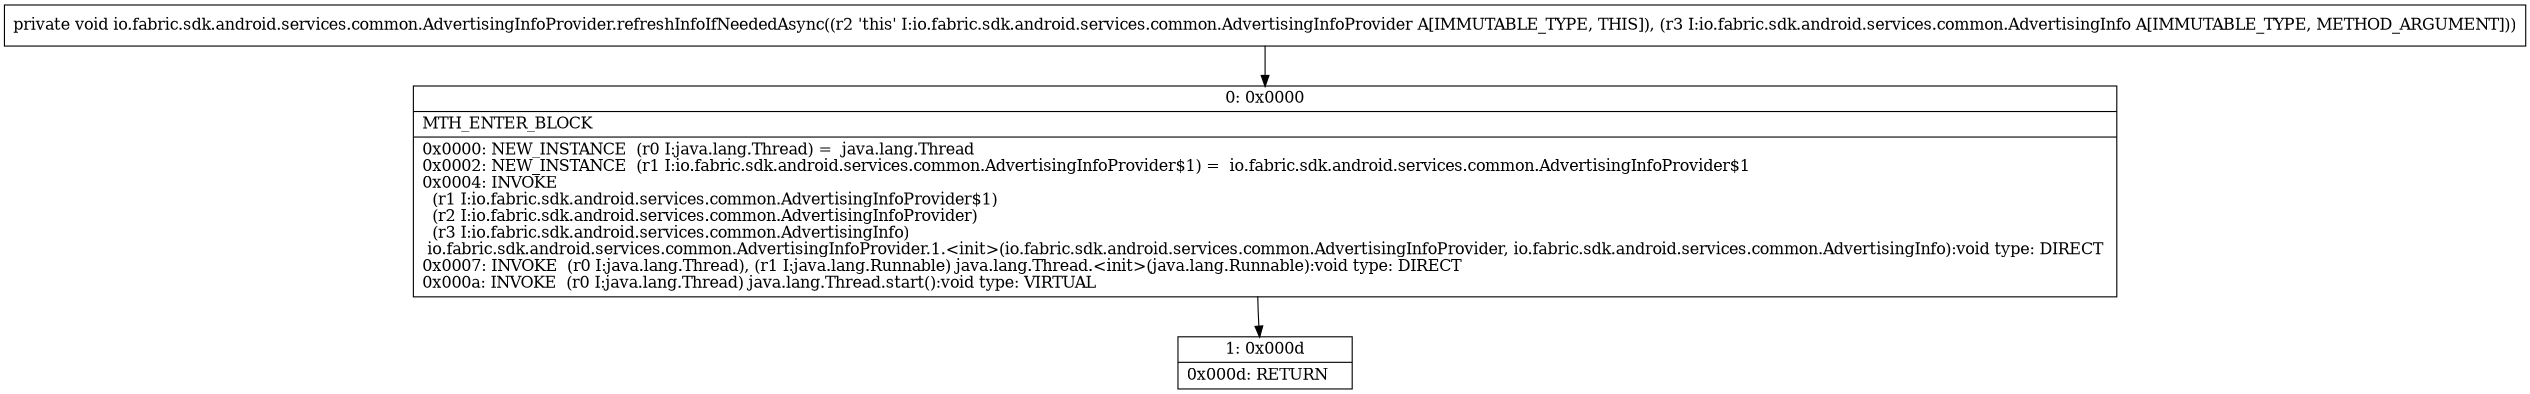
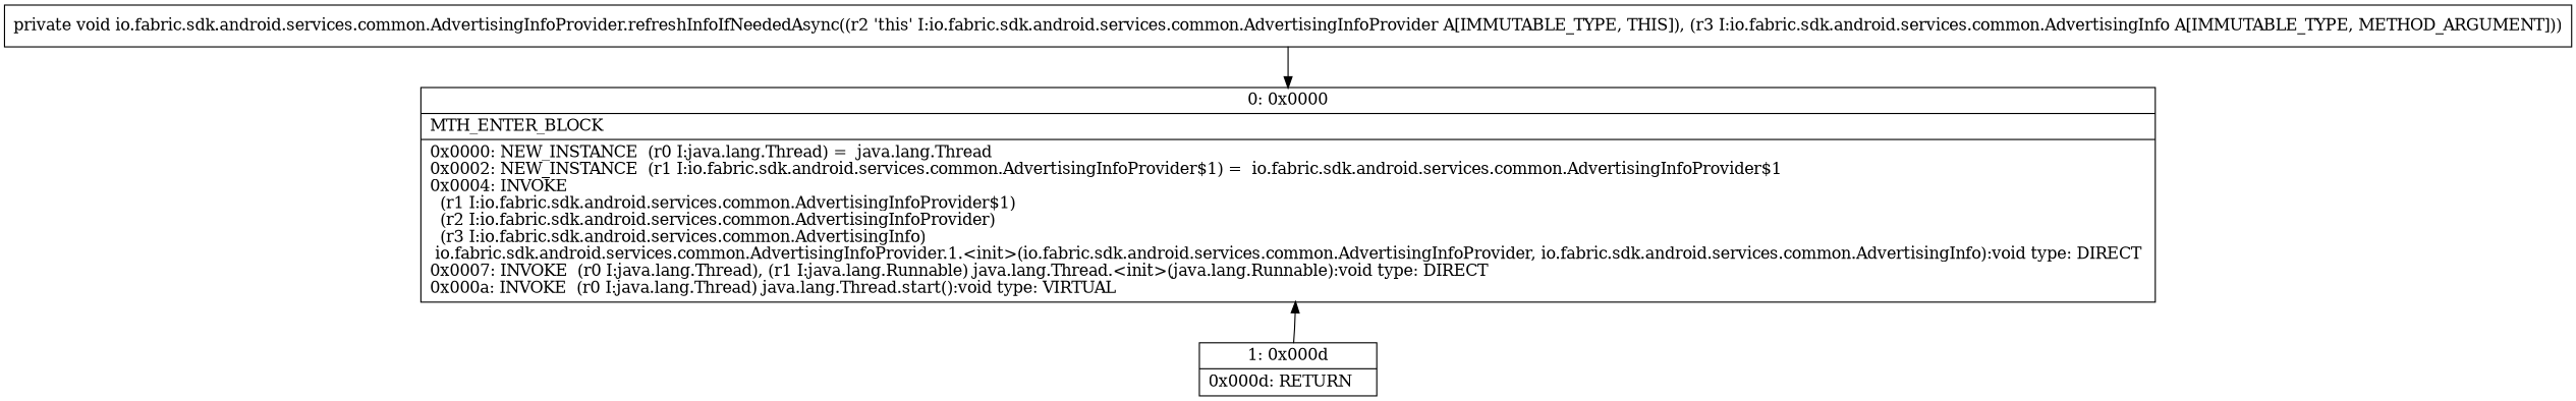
  digraph {
    node [shape=record]
    n1 [label="{0\:\ 0x0000|MTH_ENTER_BLOCK\l|0x0000: NEW_INSTANCE  (r0 I:java.lang.Thread) =  java.lang.Thread \l0x0002: NEW_INSTANCE  (r1 I:io.fabric.sdk.android.services.common.AdvertisingInfoProvider$1) =  io.fabric.sdk.android.services.common.AdvertisingInfoProvider$1 \l0x0004: INVOKE  \l  (r1 I:io.fabric.sdk.android.services.common.AdvertisingInfoProvider$1)\l  (r2 I:io.fabric.sdk.android.services.common.AdvertisingInfoProvider)\l  (r3 I:io.fabric.sdk.android.services.common.AdvertisingInfo)\l io.fabric.sdk.android.services.common.AdvertisingInfoProvider.1.\<init\>(io.fabric.sdk.android.services.common.AdvertisingInfoProvider, io.fabric.sdk.android.services.common.AdvertisingInfo):void type: DIRECT \l0x0007: INVOKE  (r0 I:java.lang.Thread), (r1 I:java.lang.Runnable) java.lang.Thread.\<init\>(java.lang.Runnable):void type: DIRECT \l0x000a: INVOKE  (r0 I:java.lang.Thread) java.lang.Thread.start():void type: VIRTUAL \l}"]
    n2 [label="{1\:\ 0x000d|0x000d: RETURN   \l}"]
    n3 [label="{private void io.fabric.sdk.android.services.common.AdvertisingInfoProvider.refreshInfoIfNeededAsync((r2 'this' I:io.fabric.sdk.android.services.common.AdvertisingInfoProvider A[IMMUTABLE_TYPE, THIS]), (r3 I:io.fabric.sdk.android.services.common.AdvertisingInfo A[IMMUTABLE_TYPE, METHOD_ARGUMENT])) }"]
-   n1 -> n2
+   n2 -> n1
    n3 -> n1
  }
